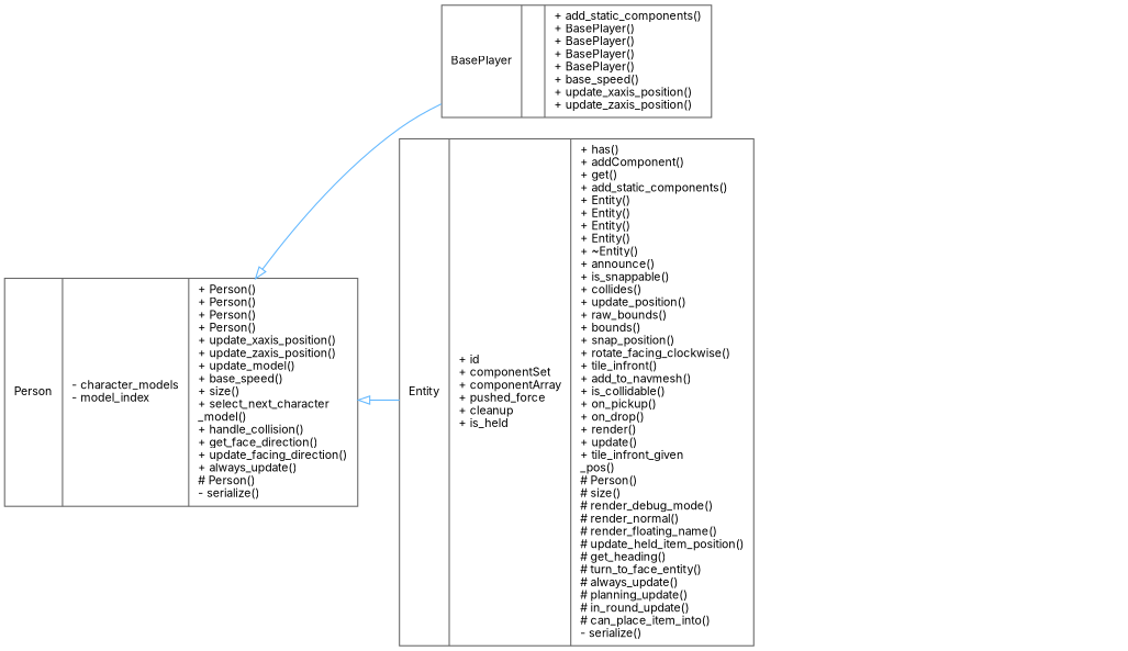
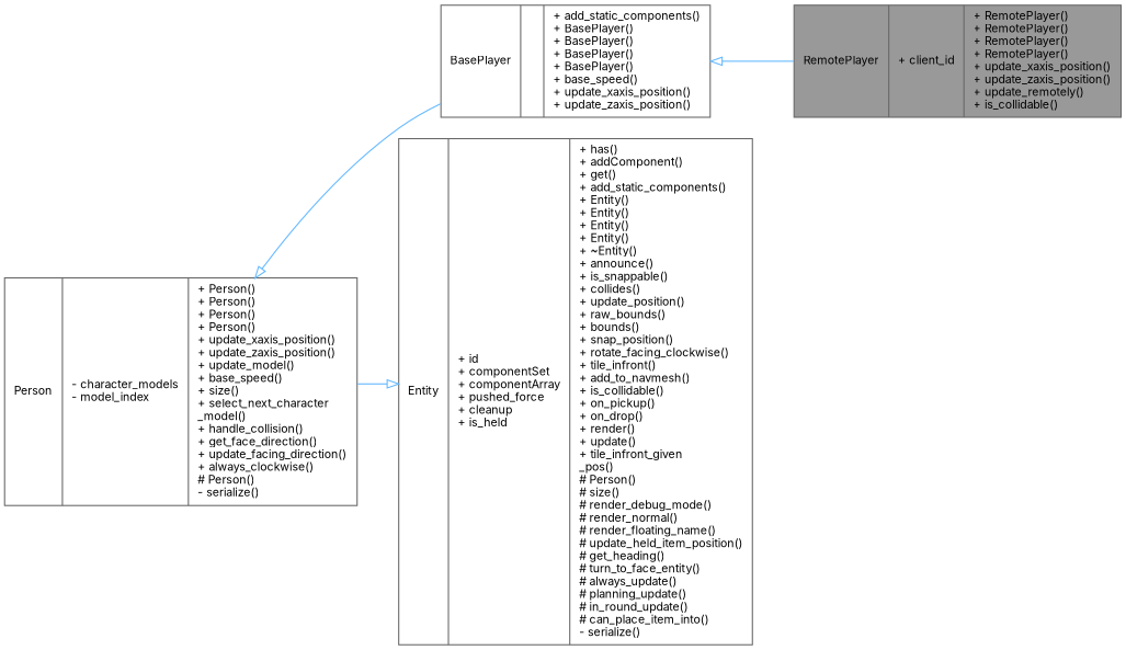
  digraph {
    fontname=Inter
    rankdir=LR
    node [color=gray40 fillcolor=white fontname=Inter fontsize=10 shape=record style=filled]
    edge [arrowtail=onormal color=steelblue1 dir=back fontname=Inter fontsize=10 labelfontname=Helvetica labelfontsize=10 style=solid]
+   n1 [fillcolor=grey60 fontcolor=black height=0.2 label="{RemotePlayer\n|+ client_id\l|+ RemotePlayer()\l+ RemotePlayer()\l+ RemotePlayer()\l+ RemotePlayer()\l+ update_xaxis_position()\l+ update_zaxis_position()\l+ update_remotely()\l+ is_collidable()\l}" width=0.4]
    n2 [height=0.2 label="{BasePlayer\n||+ add_static_components()\l+ BasePlayer()\l+ BasePlayer()\l+ BasePlayer()\l+ BasePlayer()\l+ base_speed()\l+ update_xaxis_position()\l+ update_zaxis_position()\l}" width=0.4]
-   n3 [height=0.2 label="{Person\n|- character_models\l- model_index\l|+ Person()\l+ Person()\l+ Person()\l+ Person()\l+ update_xaxis_position()\l+ update_zaxis_position()\l+ update_model()\l+ base_speed()\l+ size()\l+ select_next_character\l_model()\l+ handle_collision()\l+ get_face_direction()\l+ update_facing_direction()\l+ always_update()\l# Person()\l- serialize()\l}" width=0.4]
+   n3 [height=0.2 label="{Person\n|- character_models\l- model_index\l|+ Person()\l+ Person()\l+ Person()\l+ Person()\l+ update_xaxis_position()\l+ update_zaxis_position()\l+ update_model()\l+ base_speed()\l+ size()\l+ select_next_character\l_model()\l+ handle_collision()\l+ get_face_direction()\l+ update_facing_direction()\l+ always_clockwise()\l# Person()\l- serialize()\l}" width=0.4]
    n4 [height=0.2 label="{Entity\n|+ id\l+ componentSet\l+ componentArray\l+ pushed_force\l+ cleanup\l+ is_held\l|+ has()\l+ addComponent()\l+ get()\l+ add_static_components()\l+ Entity()\l+ Entity()\l+ Entity()\l+ Entity()\l+ ~Entity()\l+ announce()\l+ is_snappable()\l+ collides()\l+ update_position()\l+ raw_bounds()\l+ bounds()\l+ snap_position()\l+ rotate_facing_clockwise()\l+ tile_infront()\l+ add_to_navmesh()\l+ is_collidable()\l+ on_pickup()\l+ on_drop()\l+ render()\l+ update()\l+ tile_infront_given\l_pos()\l# Person()\l# size()\l# render_debug_mode()\l# render_normal()\l# render_floating_name()\l# update_held_item_position()\l# get_heading()\l# turn_to_face_entity()\l# always_update()\l# planning_update()\l# in_round_update()\l# can_place_item_into()\l- serialize()\l}" width=0.4]
+   n2 -> n1
    n3 -> n2
-   n3 -> n4
+   n4 -> n3
  }
